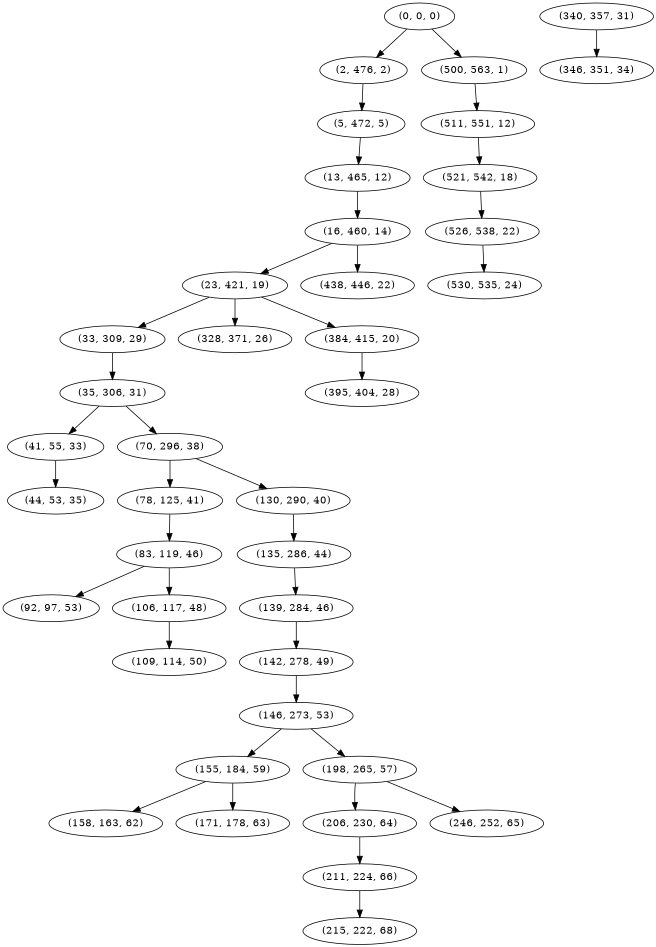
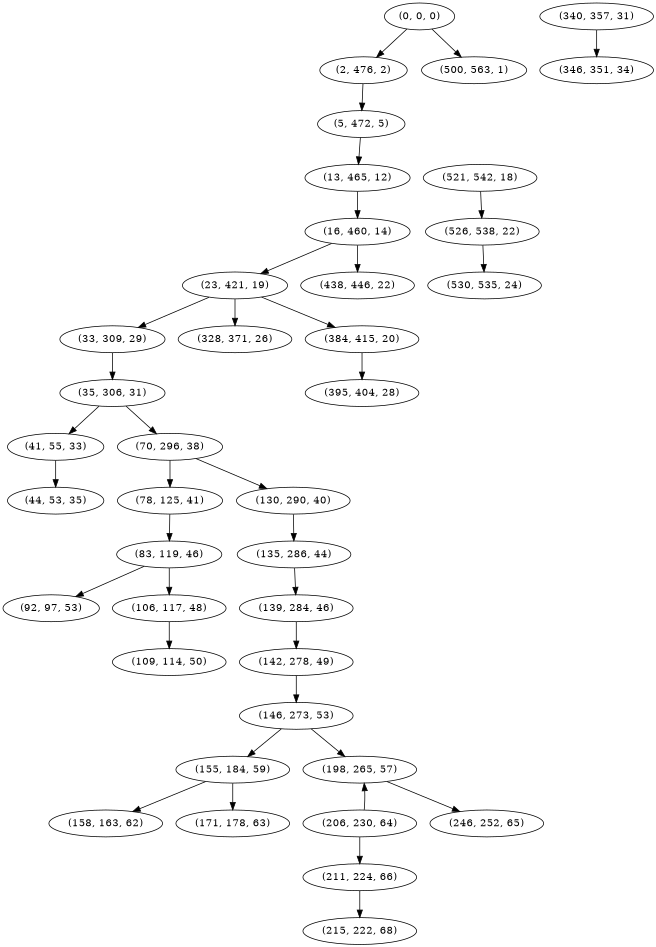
  digraph {
    "(0, 0, 0)"
    "(2, 476, 2)"
    "(500, 563, 1)"
    "(5, 472, 5)"
-   "(511, 551, 12)"
    "(13, 465, 12)"
    "(16, 460, 14)"
    "(23, 421, 19)"
    "(438, 446, 22)"
    "(33, 309, 29)"
    "(328, 371, 26)"
    "(384, 415, 20)"
    "(35, 306, 31)"
    "(395, 404, 28)"
    "(41, 55, 33)"
    "(70, 296, 38)"
    "(44, 53, 35)"
    "(78, 125, 41)"
    "(130, 290, 40)"
    "(83, 119, 46)"
    "(135, 286, 44)"
    "(92, 97, 53)"
    "(106, 117, 48)"
    "(109, 114, 50)"
    "(139, 284, 46)"
    "(142, 278, 49)"
    "(146, 273, 53)"
    "(155, 184, 59)"
    "(198, 265, 57)"
    "(158, 163, 62)"
    "(171, 178, 63)"
    "(206, 230, 64)"
    "(246, 252, 65)"
    "(211, 224, 66)"
    "(215, 222, 68)"
    "(340, 357, 31)"
    "(346, 351, 34)"
    "(521, 542, 18)"
    "(526, 538, 22)"
    "(530, 535, 24)"
    "(0, 0, 0)" -> "(2, 476, 2)"
    "(0, 0, 0)" -> "(500, 563, 1)"
    "(2, 476, 2)" -> "(5, 472, 5)"
-   "(500, 563, 1)" -> "(511, 551, 12)"
    "(5, 472, 5)" -> "(13, 465, 12)"
-   "(511, 551, 12)" -> "(521, 542, 18)"
    "(13, 465, 12)" -> "(16, 460, 14)"
    "(16, 460, 14)" -> "(23, 421, 19)"
    "(16, 460, 14)" -> "(438, 446, 22)"
    "(23, 421, 19)" -> "(33, 309, 29)"
    "(23, 421, 19)" -> "(328, 371, 26)"
    "(23, 421, 19)" -> "(384, 415, 20)"
    "(33, 309, 29)" -> "(35, 306, 31)"
    "(384, 415, 20)" -> "(395, 404, 28)"
    "(35, 306, 31)" -> "(41, 55, 33)"
    "(35, 306, 31)" -> "(70, 296, 38)"
    "(41, 55, 33)" -> "(44, 53, 35)"
    "(70, 296, 38)" -> "(78, 125, 41)"
    "(70, 296, 38)" -> "(130, 290, 40)"
    "(78, 125, 41)" -> "(83, 119, 46)"
    "(130, 290, 40)" -> "(135, 286, 44)"
    "(83, 119, 46)" -> "(92, 97, 53)"
    "(83, 119, 46)" -> "(106, 117, 48)"
    "(135, 286, 44)" -> "(139, 284, 46)"
    "(106, 117, 48)" -> "(109, 114, 50)"
    "(139, 284, 46)" -> "(142, 278, 49)"
    "(142, 278, 49)" -> "(146, 273, 53)"
    "(146, 273, 53)" -> "(155, 184, 59)"
    "(146, 273, 53)" -> "(198, 265, 57)"
    "(155, 184, 59)" -> "(158, 163, 62)"
    "(155, 184, 59)" -> "(171, 178, 63)"
-   "(198, 265, 57)" -> "(206, 230, 64)"
+   "(206, 230, 64)" -> "(198, 265, 57)"
    "(198, 265, 57)" -> "(246, 252, 65)"
    "(206, 230, 64)" -> "(211, 224, 66)"
    "(211, 224, 66)" -> "(215, 222, 68)"
    "(340, 357, 31)" -> "(346, 351, 34)"
    "(521, 542, 18)" -> "(526, 538, 22)"
    "(526, 538, 22)" -> "(530, 535, 24)"
  }
